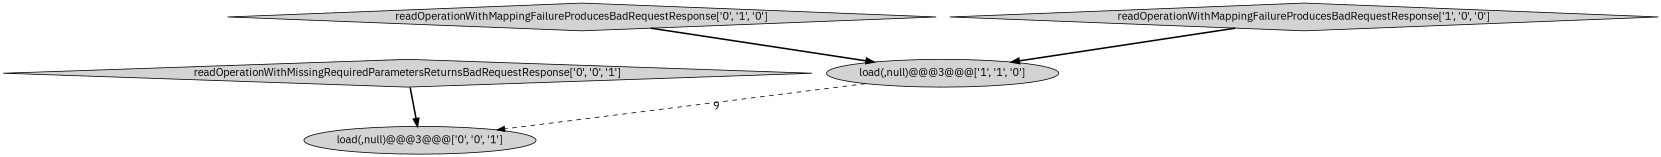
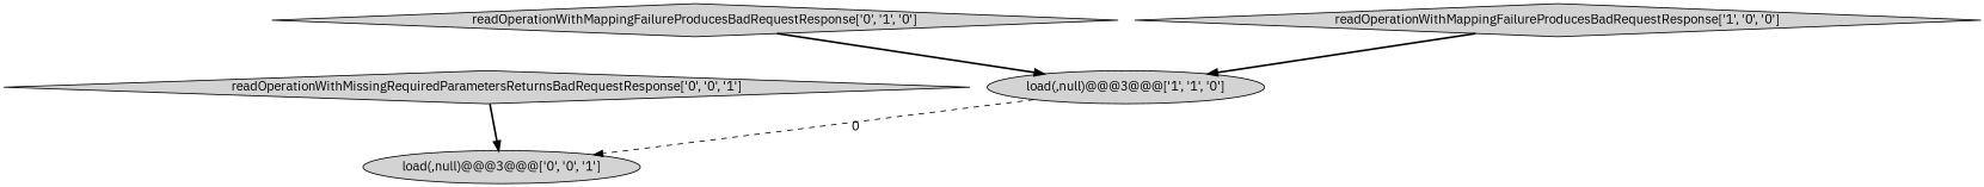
  digraph {
    fontname="IBM Plex Sans"
    node [fillcolor=lightgray shape=diamond style=filled fontname="IBM Plex Sans"]
    edge [style=bold fontname="IBM Plex Sans"]
    n1 [label="readOperationWithMissingRequiredParametersReturnsBadRequestResponse['0', '0', '1']"]
    n2 [label="load(,null)@@@3@@@['0', '0', '1']" shape=ellipse]
    n3 [label="readOperationWithMappingFailureProducesBadRequestResponse['0', '1', '0']"]
    n4 [label="load(,null)@@@3@@@['1', '1', '0']" shape=ellipse]
    n5 [label="readOperationWithMappingFailureProducesBadRequestResponse['1', '0', '0']"]
    n1 -> n2
    n3 -> n4
-   n4 -> n2 [label=9 style=dashed]
+   n4 -> n2 [label=0 style=dashed]
    n5 -> n4
  }
